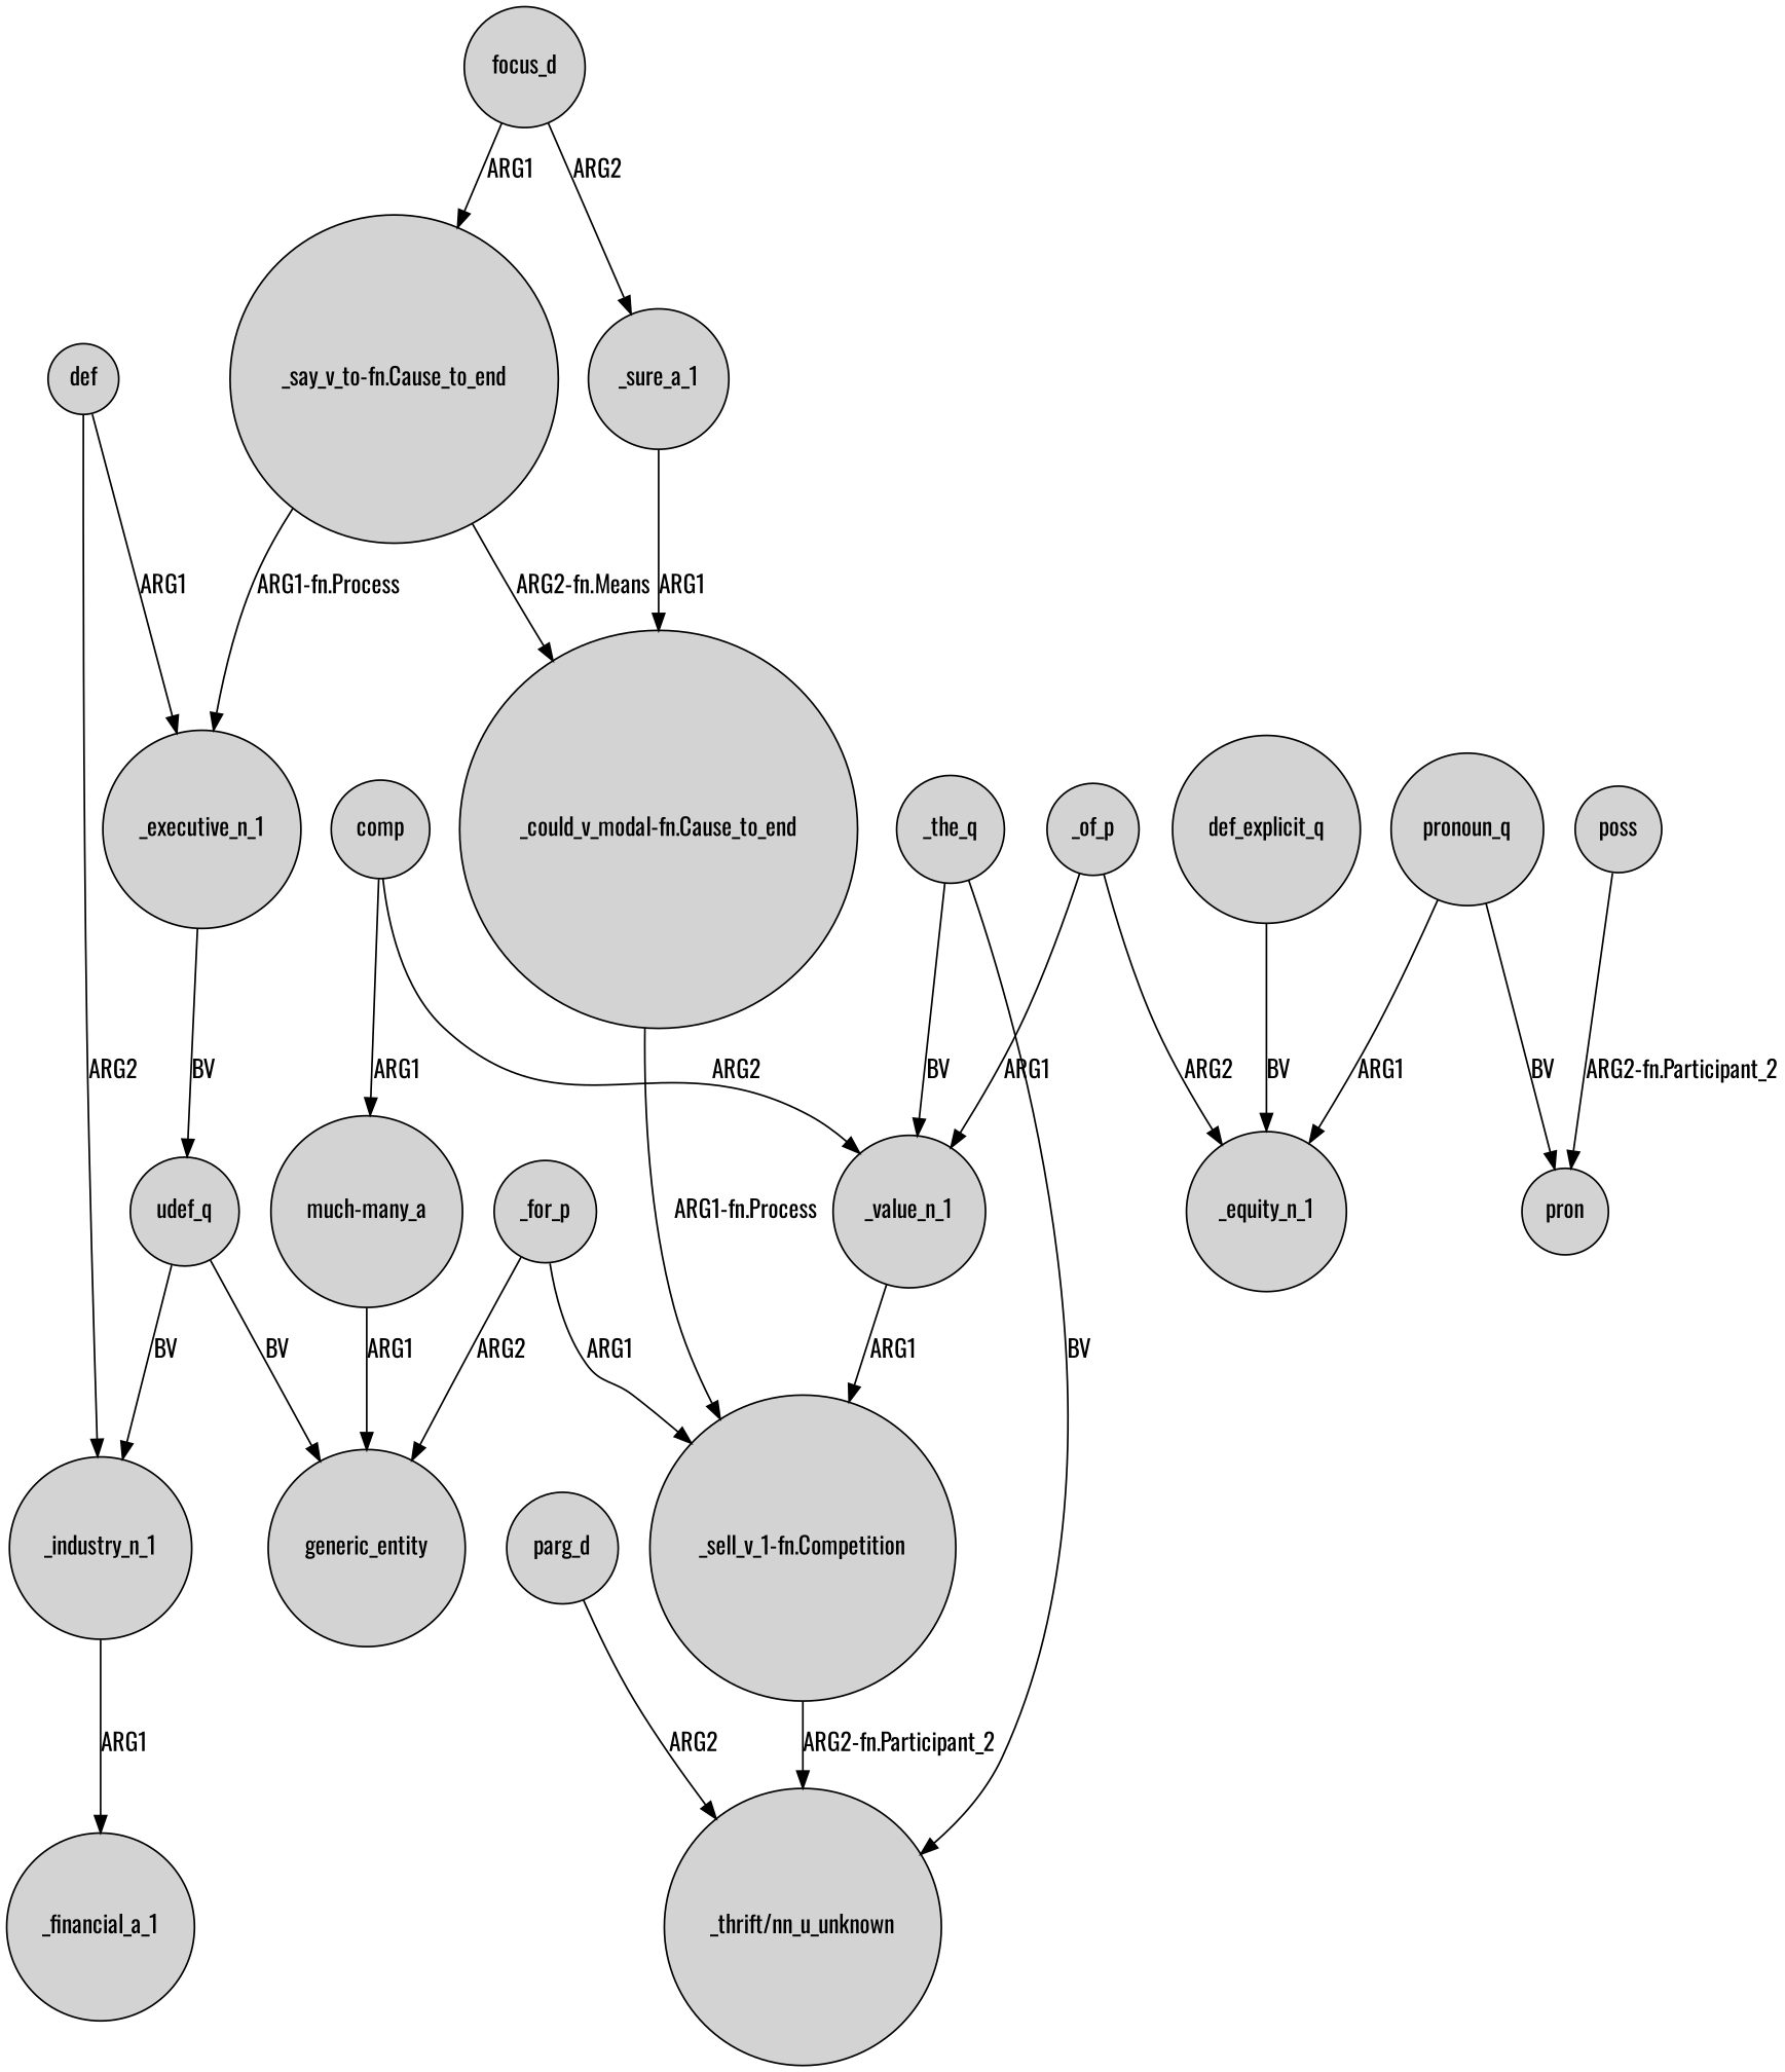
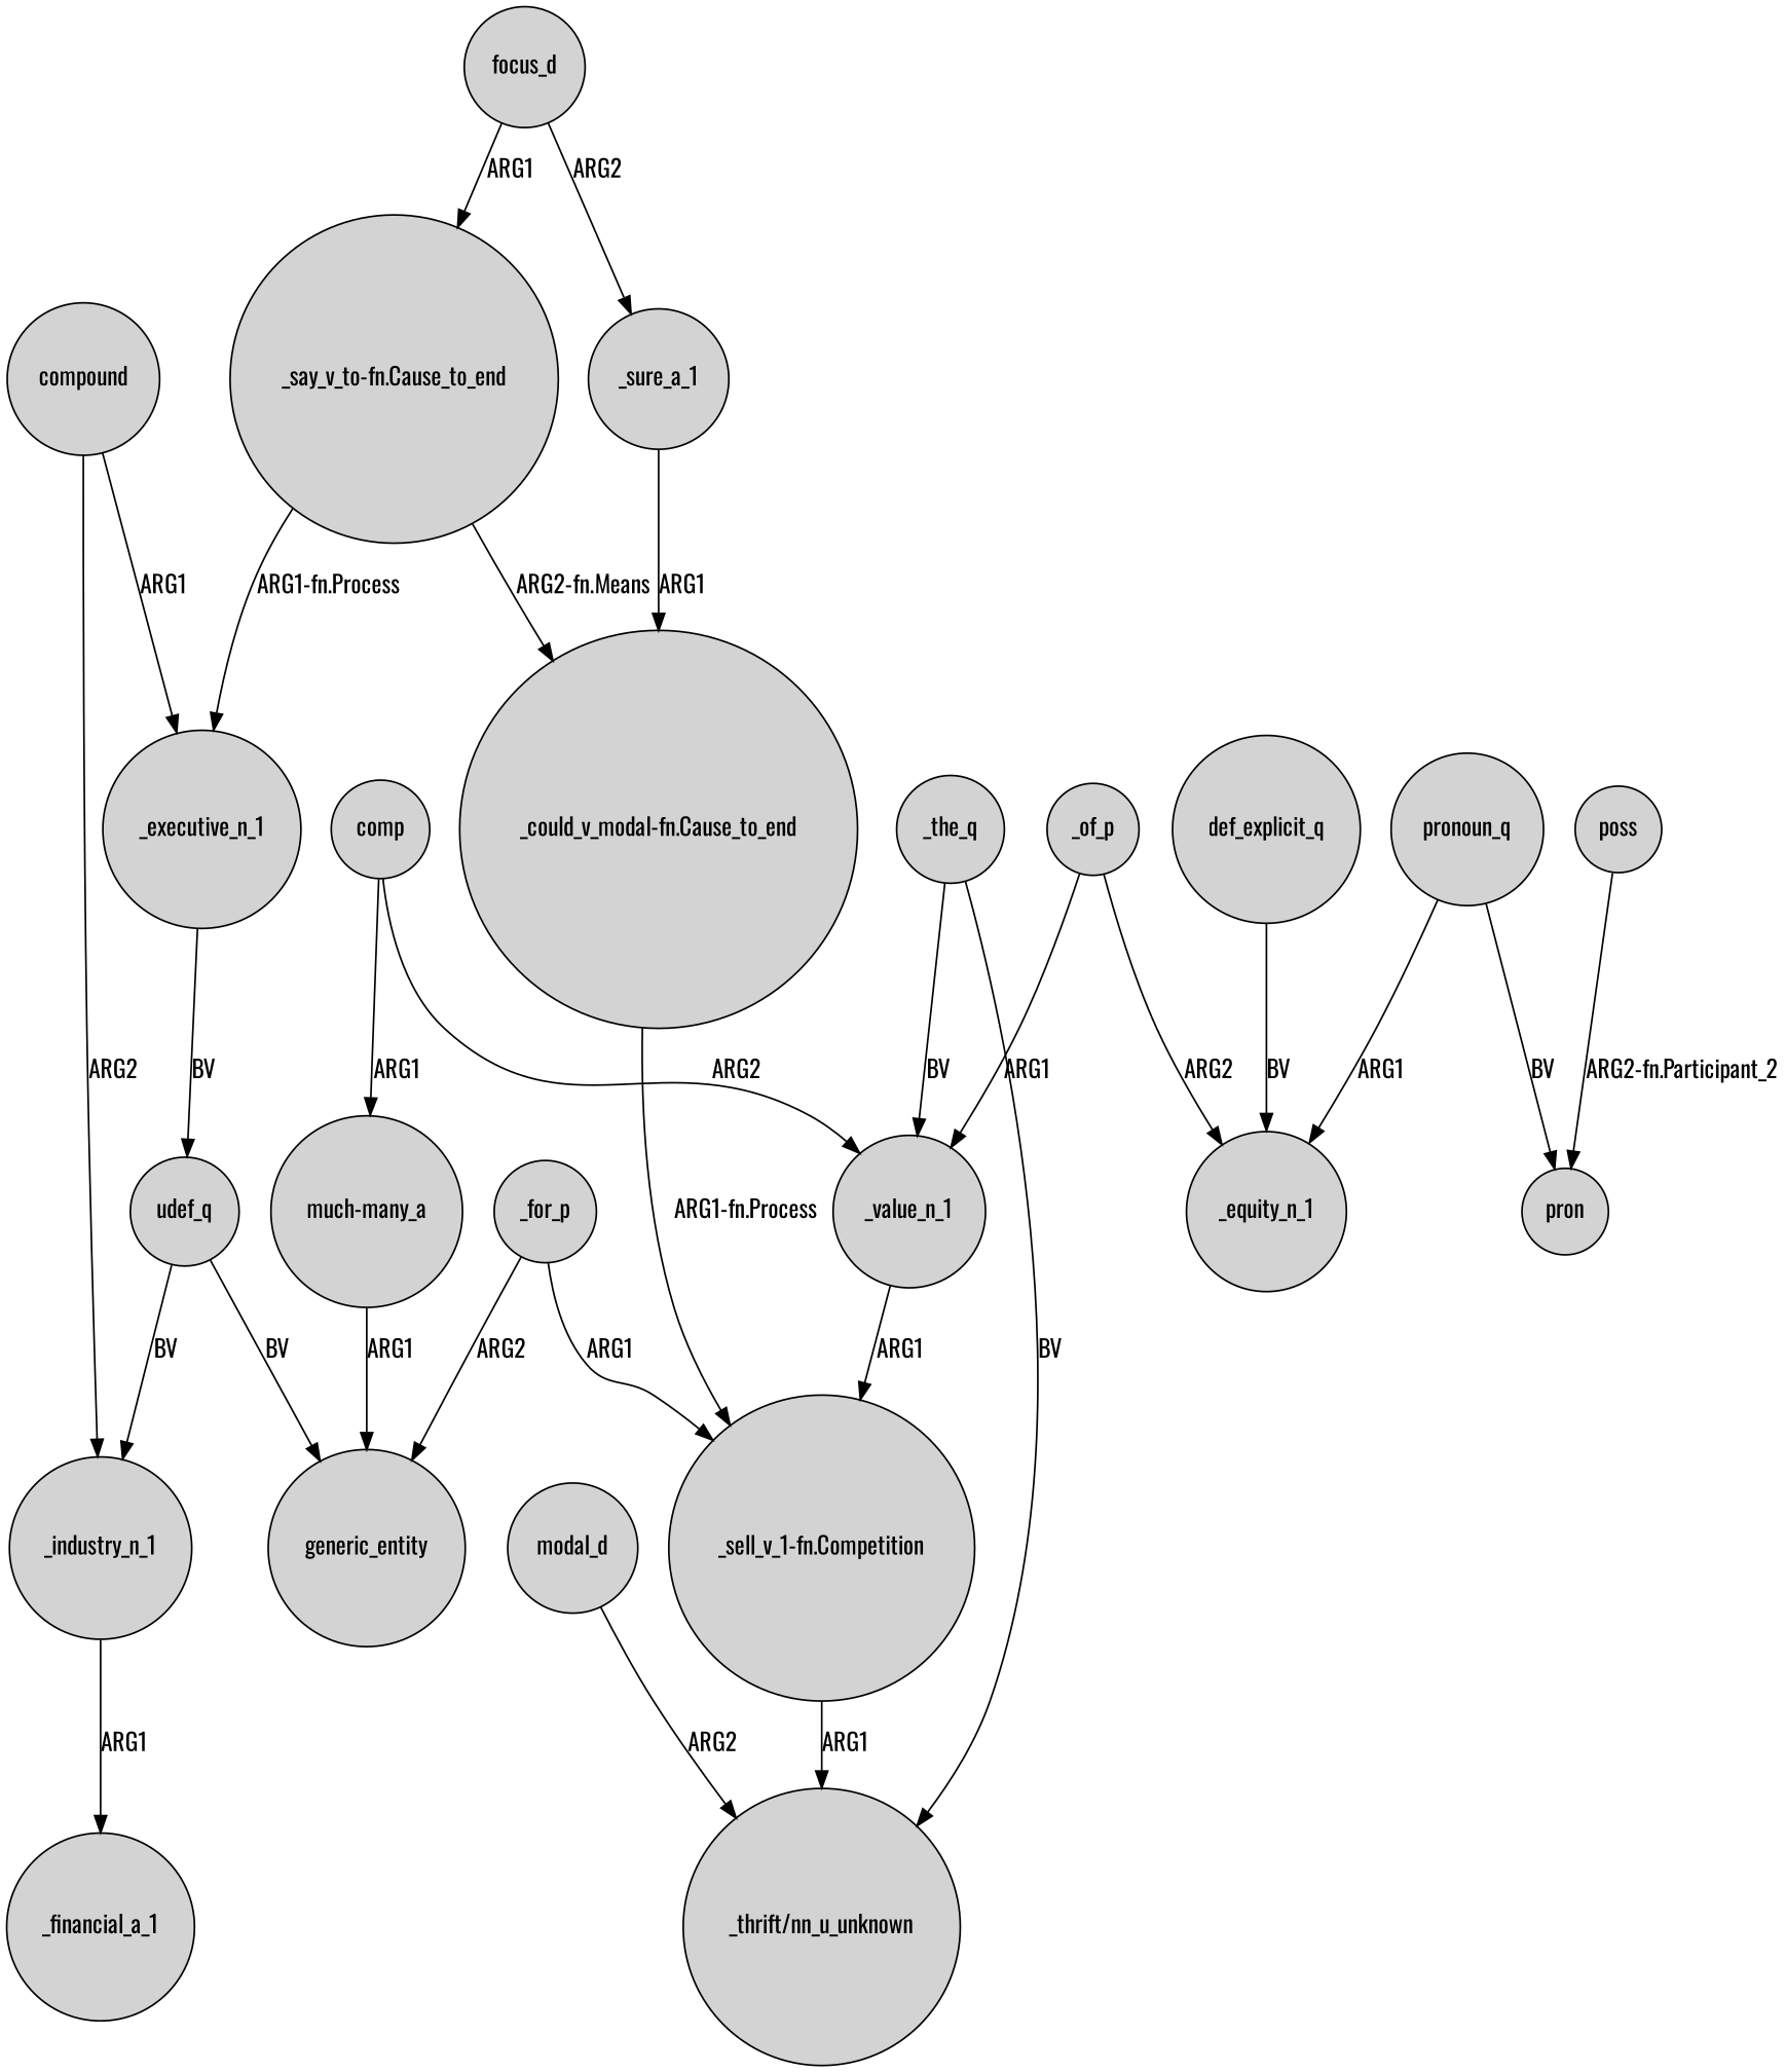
  digraph {
    fontname=Oswald
    node [fontname=Oswald shape=circle style=filled]
    edge [fontname=Oswald]
    comp
    _value_n_1
    "much-many_a"
    "_sell_v_1-fn.Competition"
    generic_entity
    _of_p
    _equity_n_1
-   compound [label=def]
+   compound
    _industry_n_1
    _executive_n_1
    _financial_a_1
    udef_q
    focus_d
    "_say_v_to-fn.Cause_to_end"
    _sure_a_1
    "_could_v_modal-fn.Cause_to_end"
-   parg_d
+   parg_d [label=modal_d]
    "_thrift/nn_u_unknown"
    def_explicit_q
    _for_p
    pronoun_q
    pron
    _the_q
    poss
    comp -> _value_n_1 [label=ARG2]
    comp -> "much-many_a" [label=ARG1]
    _value_n_1 -> "_sell_v_1-fn.Competition" [label=ARG1]
    "much-many_a" -> generic_entity [label=ARG1]
-   "_sell_v_1-fn.Competition" -> "_thrift/nn_u_unknown" [label="ARG2-fn.Participant_2"]
+   "_sell_v_1-fn.Competition" -> "_thrift/nn_u_unknown" [label=ARG1]
    _of_p -> _value_n_1 [label=ARG1]
    _of_p -> _equity_n_1 [label=ARG2]
    compound -> _industry_n_1 [label=ARG2]
    compound -> _executive_n_1 [label=ARG1]
    _industry_n_1 -> _financial_a_1 [label=ARG1]
    _executive_n_1 -> udef_q [label=BV]
    udef_q -> generic_entity [label=BV]
    udef_q -> _industry_n_1 [label=BV]
    focus_d -> "_say_v_to-fn.Cause_to_end" [label=ARG1]
    focus_d -> _sure_a_1 [label=ARG2]
    "_say_v_to-fn.Cause_to_end" -> _executive_n_1 [label="ARG1-fn.Process"]
    "_say_v_to-fn.Cause_to_end" -> "_could_v_modal-fn.Cause_to_end" [label="ARG2-fn.Means"]
    _sure_a_1 -> "_could_v_modal-fn.Cause_to_end" [label=ARG1]
    "_could_v_modal-fn.Cause_to_end" -> "_sell_v_1-fn.Competition" [label="ARG1-fn.Process"]
    parg_d -> "_thrift/nn_u_unknown" [label=ARG2]
    def_explicit_q -> _equity_n_1 [label=BV]
    _for_p -> "_sell_v_1-fn.Competition" [label=ARG1]
    _for_p -> generic_entity [label=ARG2]
    pronoun_q -> _equity_n_1 [label=ARG1]
    pronoun_q -> pron [label=BV]
    _the_q -> _value_n_1 [label=BV]
    _the_q -> "_thrift/nn_u_unknown" [label=BV]
    poss -> pron [label="ARG2-fn.Participant_2"]
  }
